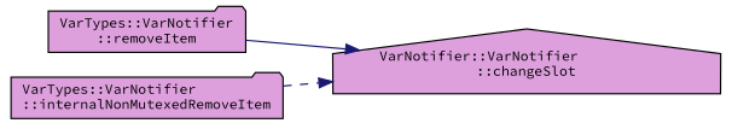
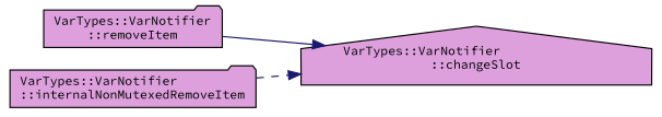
  digraph {
    fontname="Source Code Pro"
    rankdir=LR
    node [color=black fillcolor=plum fontname="Source Code Pro" fontsize=10 shape=folder style=filled]
    edge [color=midnightblue fontname="Source Code Pro" fontsize=10 labelfontname=Helvetica labelfontsize=10]
    n1 [fontcolor=black height=0.2 label="VarTypes::VarNotifier\l::removeItem" width=0.4]
-   n2 [height=0.2 label="VarNotifier::VarNotifier\l::changeSlot" shape=house width=0.4]
+   n2 [height=0.2 label="VarTypes::VarNotifier\l::changeSlot" shape=house width=0.4]
    n3 [height=0.2 label="VarTypes::VarNotifier\l::internalNonMutexedRemoveItem" width=0.4]
    n1 -> n2 [style=solid]
    n3 -> n2 [style=dashed]
  }
